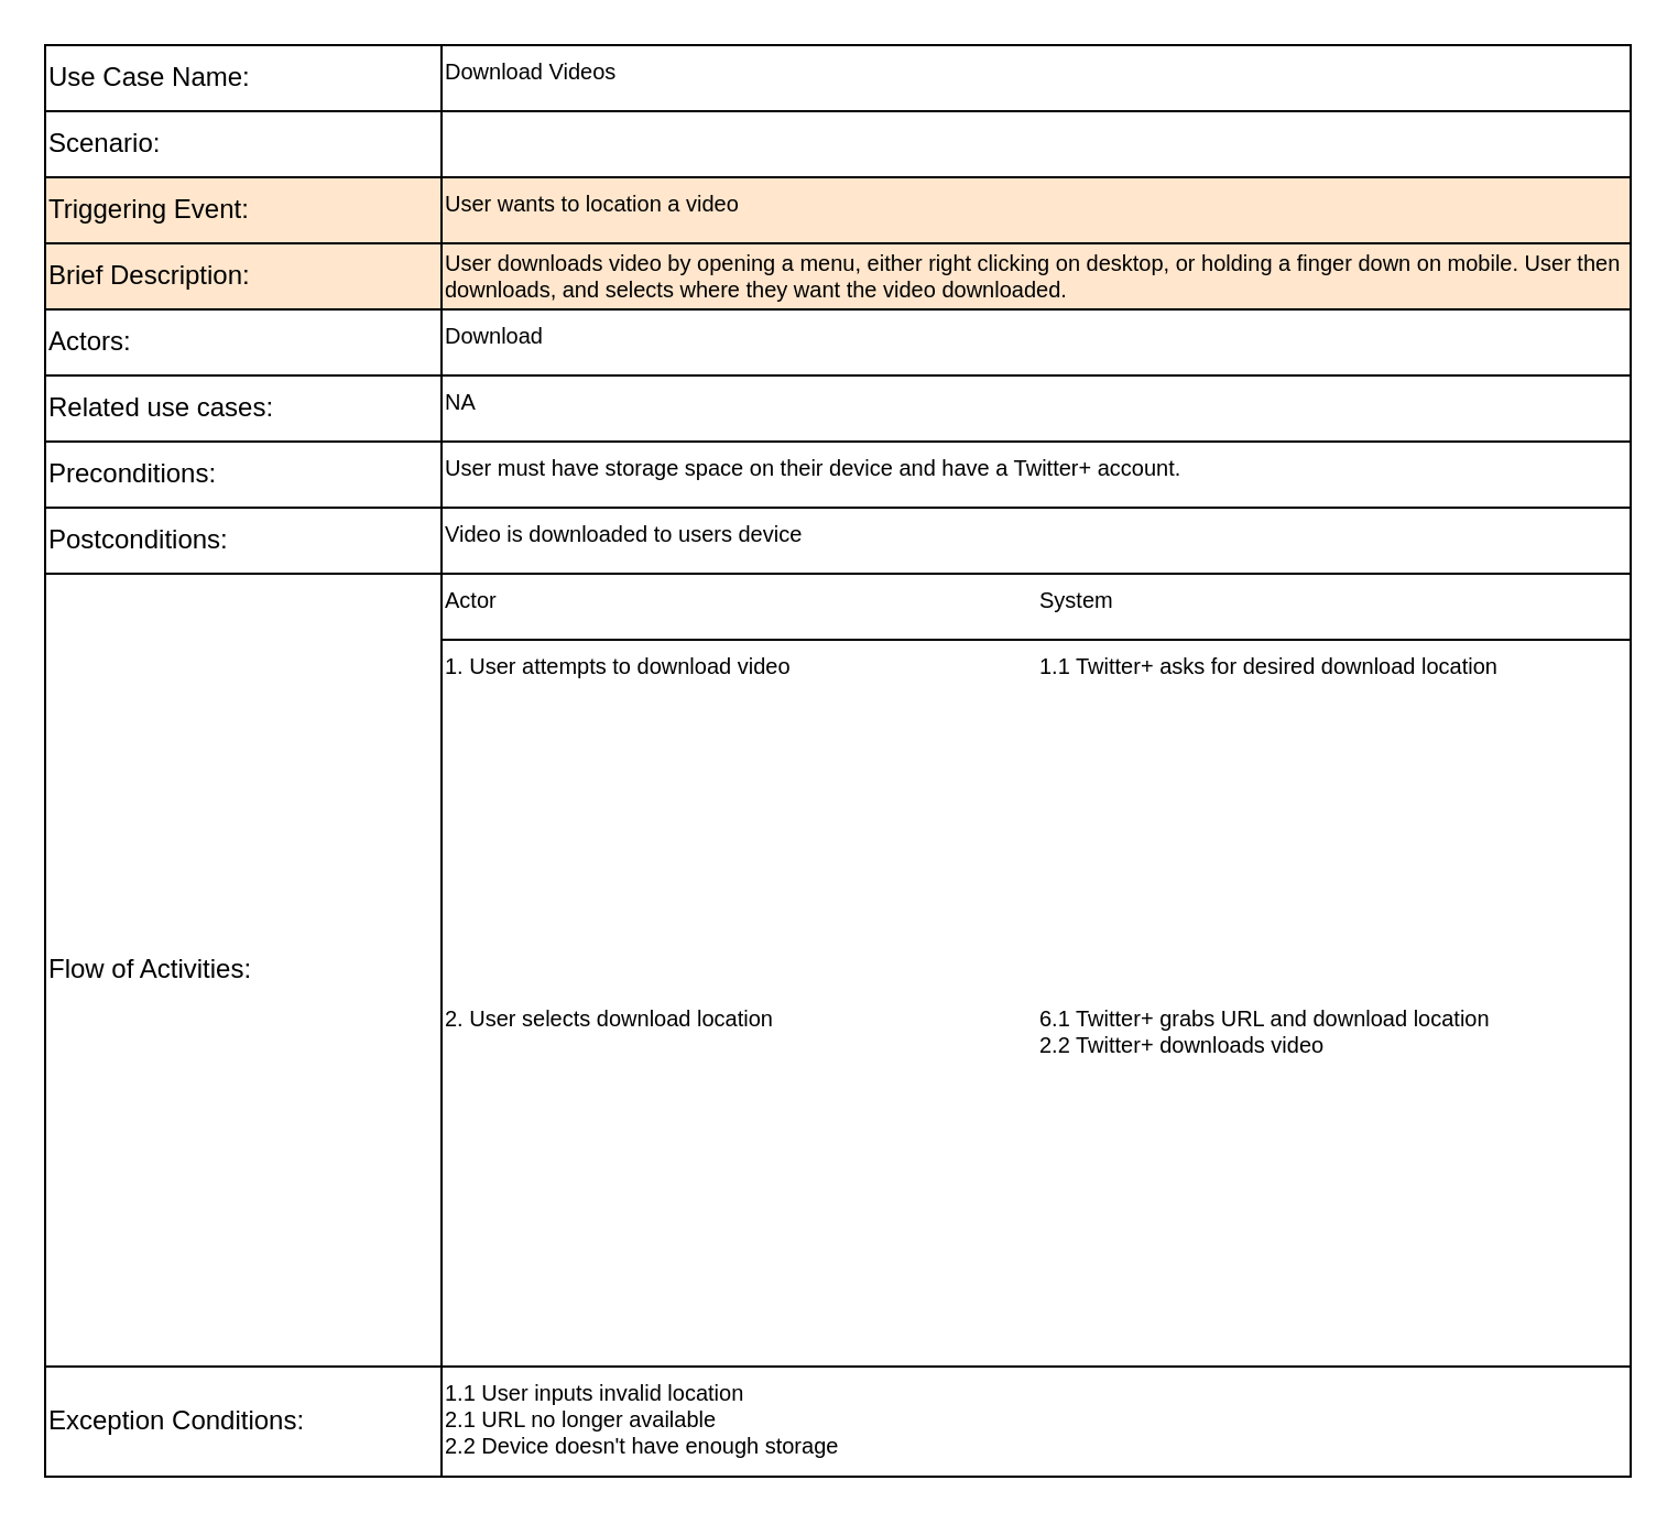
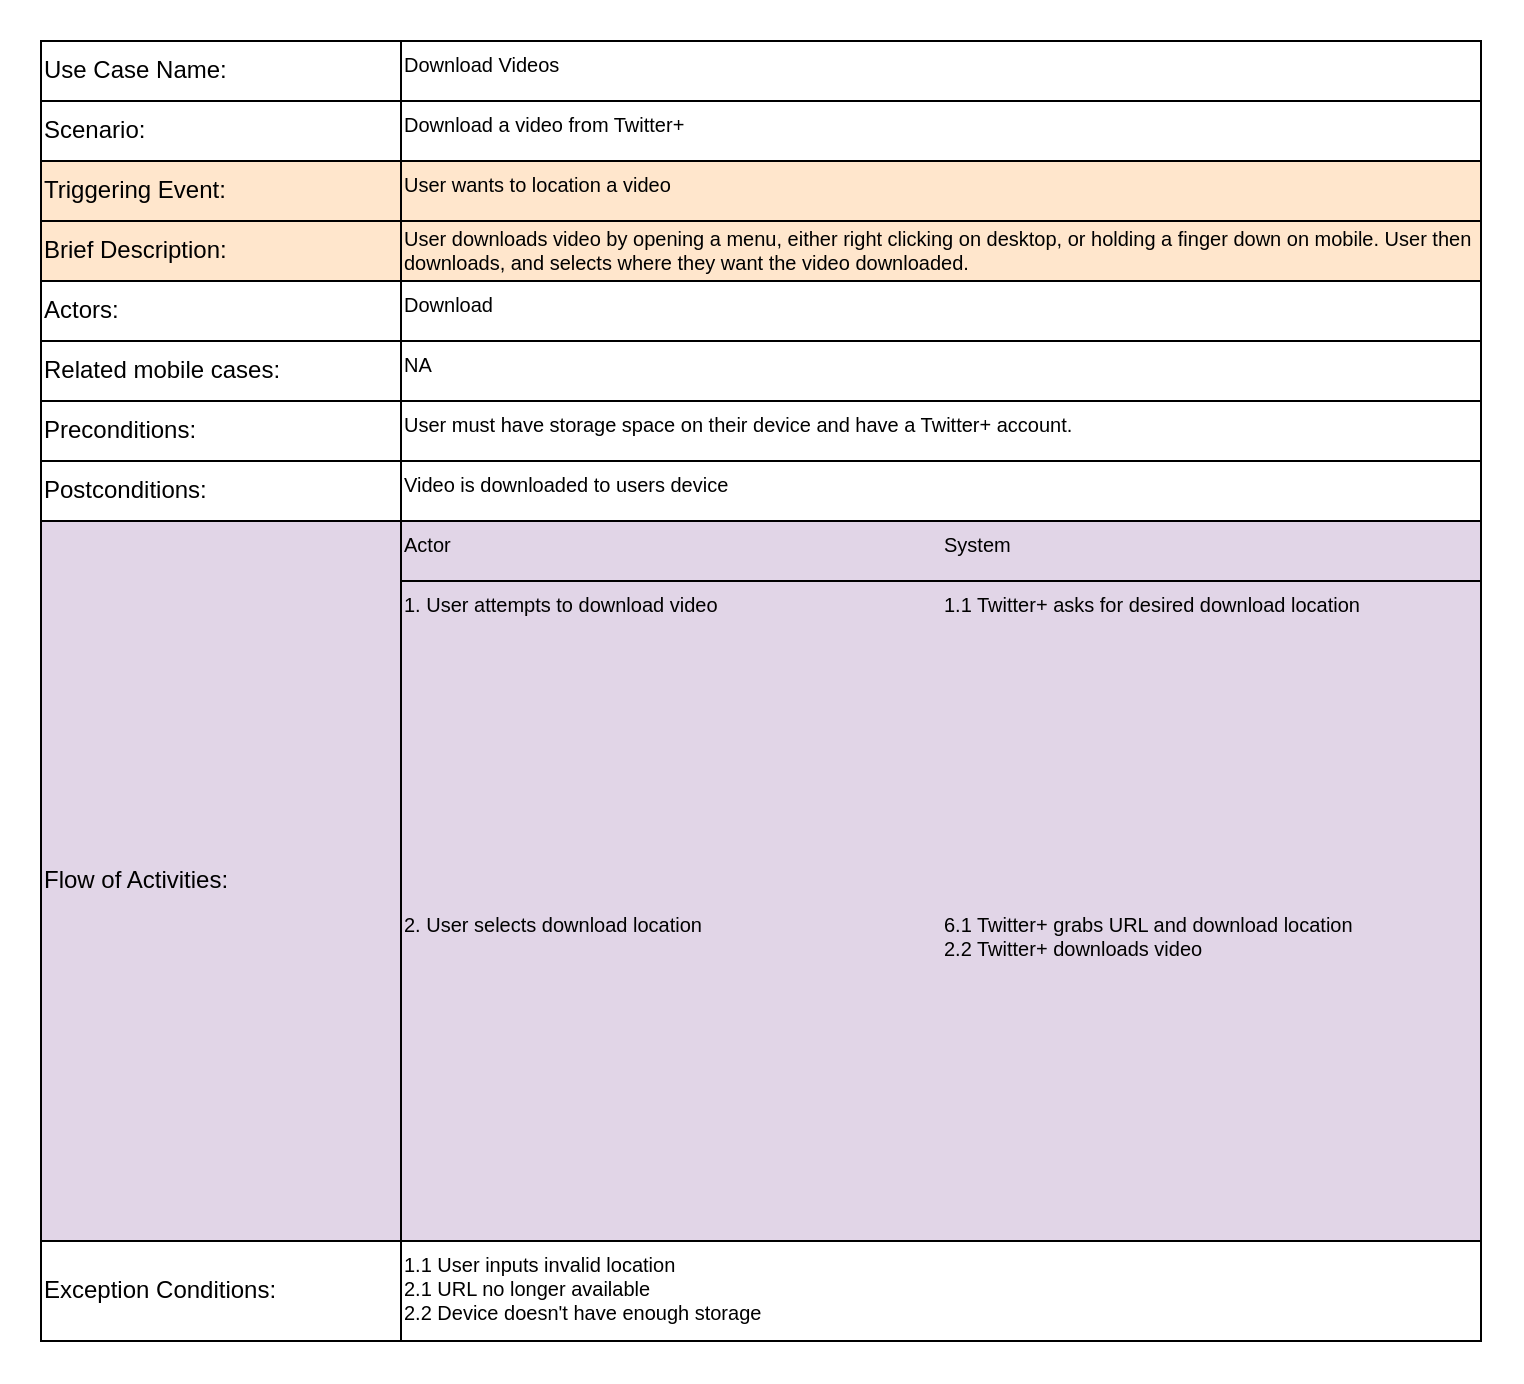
  <mxCell id="0" />
  <mxCell id="1" parent="0" />
  <mxCell id="2" value="Use Case Name:" style="rounded=0;whiteSpace=wrap;html=1;align=left;" vertex="1" parent="1"><mxGeometry x="20" y="20" width="720" height="30" as="geometry" /></mxCell>
  <mxCell id="3" value="Scenario:" style="rounded=0;whiteSpace=wrap;html=1;align=left;" vertex="1" parent="1"><mxGeometry x="20" y="50" width="720" height="30" as="geometry" /></mxCell>
  <mxCell id="4" value="Triggering Event:" style="rounded=0;whiteSpace=wrap;html=1;align=left;fillColor=#ffe6cc;" vertex="1" parent="1"><mxGeometry x="20" y="80" width="720" height="30" as="geometry" /></mxCell>
  <mxCell id="5" value="Brief Description:" style="rounded=0;whiteSpace=wrap;html=1;align=left;fillColor=#ffe6cc;" vertex="1" parent="1"><mxGeometry x="20" y="110" width="720" height="30" as="geometry" /></mxCell>
  <mxCell id="6" value="Actors:" style="rounded=0;whiteSpace=wrap;html=1;align=left;" vertex="1" parent="1"><mxGeometry x="20" y="140" width="720" height="30" as="geometry" /></mxCell>
- <mxCell id="7" value="Related use cases:" style="rounded=0;whiteSpace=wrap;html=1;align=left;" vertex="1" parent="1"><mxGeometry x="20" y="170" width="720" height="30" as="geometry" /></mxCell>
+ <mxCell id="7" value="Related mobile cases:" style="rounded=0;whiteSpace=wrap;html=1;align=left;" vertex="1" parent="1"><mxGeometry x="20" y="170" width="720" height="30" as="geometry" /></mxCell>
  <mxCell id="8" value="Preconditions:" style="rounded=0;whiteSpace=wrap;html=1;align=left;" vertex="1" parent="1"><mxGeometry x="20" y="200" width="720" height="30" as="geometry" /></mxCell>
  <mxCell id="9" value="Postconditions:" style="rounded=0;whiteSpace=wrap;html=1;align=left;" vertex="1" parent="1"><mxGeometry x="20" y="230" width="720" height="30" as="geometry" /></mxCell>
- <mxCell id="10" value="Flow of Activities:" style="rounded=0;whiteSpace=wrap;html=1;align=left;" vertex="1" parent="1"><mxGeometry x="20" y="260" width="720" height="360" as="geometry" /></mxCell>
+ <mxCell id="10" value="Flow of Activities:" style="rounded=0;whiteSpace=wrap;html=1;align=left;fillColor=#e1d5e7;" vertex="1" parent="1"><mxGeometry x="20" y="260" width="720" height="360" as="geometry" /></mxCell>
  <mxCell id="11" value="Exception Conditions:" style="rounded=0;whiteSpace=wrap;html=1;align=left;" vertex="1" parent="1"><mxGeometry x="20" y="620" width="720" height="50" as="geometry" /></mxCell>
  <mxCell id="12" value="" style="endArrow=none;html=1;rounded=0;exitX=0;exitY=1;exitDx=0;exitDy=0;" edge="1" parent="1" source="29"><mxGeometry width="50" height="50" relative="1" as="geometry"><mxPoint x="200" y="980" as="sourcePoint" /><mxPoint x="200" y="20" as="targetPoint" /></mxGeometry></mxCell>
  <mxCell id="13" value="Download Videos" style="text;html=1;strokeColor=none;fillColor=none;align=left;verticalAlign=top;whiteSpace=wrap;rounded=0;fontSize=10;" vertex="1" parent="1"><mxGeometry x="200" y="20" width="540" height="30" as="geometry" /></mxCell>
+ <mxCell id="14" value="Download a video from Twitter+" style="text;html=1;strokeColor=none;fillColor=none;align=left;verticalAlign=top;whiteSpace=wrap;rounded=0;fontSize=10;" vertex="1" parent="1"><mxGeometry x="200" y="50" width="540" height="30" as="geometry" /></mxCell>
  <mxCell id="15" value="User wants to location a video" style="text;html=1;strokeColor=none;fillColor=none;align=left;verticalAlign=top;whiteSpace=wrap;rounded=0;fontSize=10;" vertex="1" parent="1"><mxGeometry x="200" y="80" width="540" height="30" as="geometry" /></mxCell>
  <mxCell id="16" value="User downloads video by opening a menu, either right clicking on desktop, or holding a finger down on mobile. User then downloads, and selects where they want the video downloaded." style="text;html=1;strokeColor=none;fillColor=none;align=left;verticalAlign=top;whiteSpace=wrap;rounded=0;fontSize=10;" vertex="1" parent="1"><mxGeometry x="200" y="107" width="540" height="30" as="geometry" /></mxCell>
  <mxCell id="17" value="Download" style="text;html=1;strokeColor=none;fillColor=none;align=left;verticalAlign=top;whiteSpace=wrap;rounded=0;fontSize=10;" vertex="1" parent="1"><mxGeometry x="200" y="140" width="540" height="30" as="geometry" /></mxCell>
  <mxCell id="18" value="NA" style="text;html=1;strokeColor=none;fillColor=none;align=left;verticalAlign=top;whiteSpace=wrap;rounded=0;fontSize=10;" vertex="1" parent="1"><mxGeometry x="200" y="170" width="540" height="30" as="geometry" /></mxCell>
  <mxCell id="19" value="Video is downloaded to users device" style="text;html=1;strokeColor=none;fillColor=none;align=left;verticalAlign=top;whiteSpace=wrap;rounded=0;fontSize=10;" vertex="1" parent="1"><mxGeometry x="200" y="230" width="540" height="30" as="geometry" /></mxCell>
  <mxCell id="20" value="Actor" style="text;html=1;strokeColor=none;fillColor=none;align=left;verticalAlign=top;whiteSpace=wrap;rounded=0;fontSize=10;" vertex="1" parent="1"><mxGeometry x="200" y="260" width="270" height="30" as="geometry" /></mxCell>
  <mxCell id="21" value="User must have storage space on their device and have a Twitter+ account." style="text;html=1;strokeColor=none;fillColor=none;align=left;verticalAlign=top;whiteSpace=wrap;rounded=0;fontSize=10;" vertex="1" parent="1"><mxGeometry x="200" y="200" width="540" height="30" as="geometry" /></mxCell>
  <mxCell id="22" value="" style="endArrow=none;html=1;rounded=0;entryX=1;entryY=1;entryDx=0;entryDy=0;exitX=0;exitY=1;exitDx=0;exitDy=0;" edge="1" parent="1" source="20" target="20"><mxGeometry width="50" height="50" relative="1" as="geometry"><mxPoint x="210" y="340" as="sourcePoint" /><mxPoint x="340" y="370" as="targetPoint" /></mxGeometry></mxCell>
  <mxCell id="23" value="System" style="text;html=1;strokeColor=none;fillColor=none;align=left;verticalAlign=top;whiteSpace=wrap;rounded=0;fontSize=10;" vertex="1" parent="1"><mxGeometry x="470" y="260" width="270" height="30" as="geometry" /></mxCell>
  <mxCell id="24" value="" style="endArrow=none;html=1;rounded=0;entryX=1;entryY=1;entryDx=0;entryDy=0;exitX=0;exitY=1;exitDx=0;exitDy=0;" edge="1" parent="1" source="23" target="23"><mxGeometry width="50" height="50" relative="1" as="geometry"><mxPoint x="480" y="340" as="sourcePoint" /><mxPoint x="610" y="370" as="targetPoint" /></mxGeometry></mxCell>
  <mxCell id="25" value="1. User attempts to download video" style="text;html=1;strokeColor=none;fillColor=none;align=left;verticalAlign=top;whiteSpace=wrap;rounded=0;fontSize=10;" vertex="1" parent="1"><mxGeometry x="200" y="290" width="270" height="160" as="geometry" /></mxCell>
  <mxCell id="26" value="1.1 Twitter+ asks for desired download location" style="text;html=1;strokeColor=none;fillColor=none;align=left;verticalAlign=top;whiteSpace=wrap;rounded=0;fontSize=10;" vertex="1" parent="1"><mxGeometry x="470" y="290" width="270" height="160" as="geometry" /></mxCell>
  <mxCell id="27" value="2. User selects download location" style="text;html=1;strokeColor=none;fillColor=none;align=left;verticalAlign=top;whiteSpace=wrap;rounded=0;fontSize=10;" vertex="1" parent="1"><mxGeometry x="200" y="450" width="270" height="170" as="geometry" /></mxCell>
  <mxCell id="28" value="6.1 Twitter+ grabs URL and download location&lt;br&gt;2.2 Twitter+ downloads video" style="text;html=1;strokeColor=none;fillColor=none;align=left;verticalAlign=top;whiteSpace=wrap;rounded=0;fontSize=10;" vertex="1" parent="1"><mxGeometry x="470" y="450" width="270" height="170" as="geometry" /></mxCell>
  <mxCell id="29" value="1.1 User inputs invalid location&lt;br&gt;2.1 URL no longer available&lt;br&gt;2.2 Device doesn't have enough storage" style="text;html=1;strokeColor=none;fillColor=none;align=left;verticalAlign=top;whiteSpace=wrap;rounded=0;fontSize=10;" vertex="1" parent="1"><mxGeometry x="200" y="620" width="540" height="50" as="geometry" /></mxCell>
